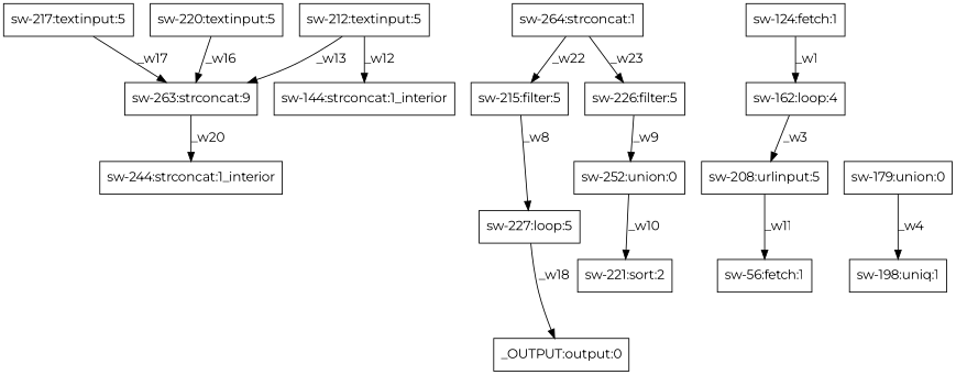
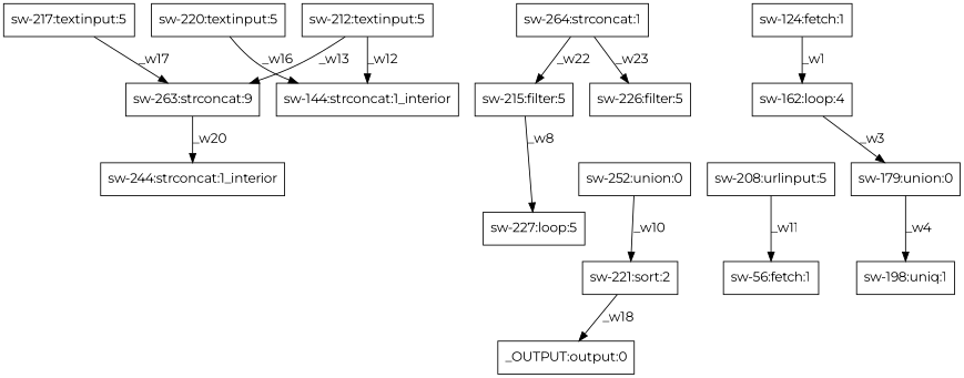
  digraph {
    fontname=Montserrat
    node [fontname=Montserrat shape=box]
    edge [fontname=Montserrat]
    n1 [label="sw-144:strconcat:1_interior"]
    n2 [label="_OUTPUT:output:0"]
    n3 [label="sw-208:urlinput:5"]
    n4 [label="sw-56:fetch:1"]
    n5 [label="sw-179:union:0"]
    n6 [label="sw-198:uniq:1"]
    n7 [label="sw-263:strconcat:9"]
    n8 [label="sw-244:strconcat:1_interior"]
    n9 [label="sw-252:union:0"]
    n10 [label="sw-221:sort:2"]
    n11 [label="sw-217:textinput:5"]
    n12 [label="sw-212:textinput:5"]
    n13 [label="sw-162:loop:4"]
    n14 [label="sw-220:textinput:5"]
    n15 [label="sw-124:fetch:1"]
    n16 [label="sw-264:strconcat:1"]
    n17 [label="sw-215:filter:5"]
    n18 [label="sw-226:filter:5"]
    n19 [label="sw-227:loop:5"]
    n3 -> n4 [label=_w11]
    n5 -> n6 [label=_w4]
    n7 -> n8 [label=_w20]
    n9 -> n10 [label=_w10]
-   n19 -> n2 [label=_w18]
+   n10 -> n2 [label=_w18]
    n11 -> n7 [label=_w17]
    n12 -> n1 [label=_w12]
    n12 -> n7 [label=_w13]
-   n13 -> n3 [label=_w3]
-   n14 -> n7 [label=_w16]
+   n13 -> n5 [label=_w3]
+   n14 -> n1 [label=_w16]
    n15 -> n13 [label=_w1]
    n16 -> n17 [label=_w22]
    n16 -> n18 [label=_w23]
    n17 -> n19 [label=_w8]
-   n18 -> n9 [label=_w9]
  }
